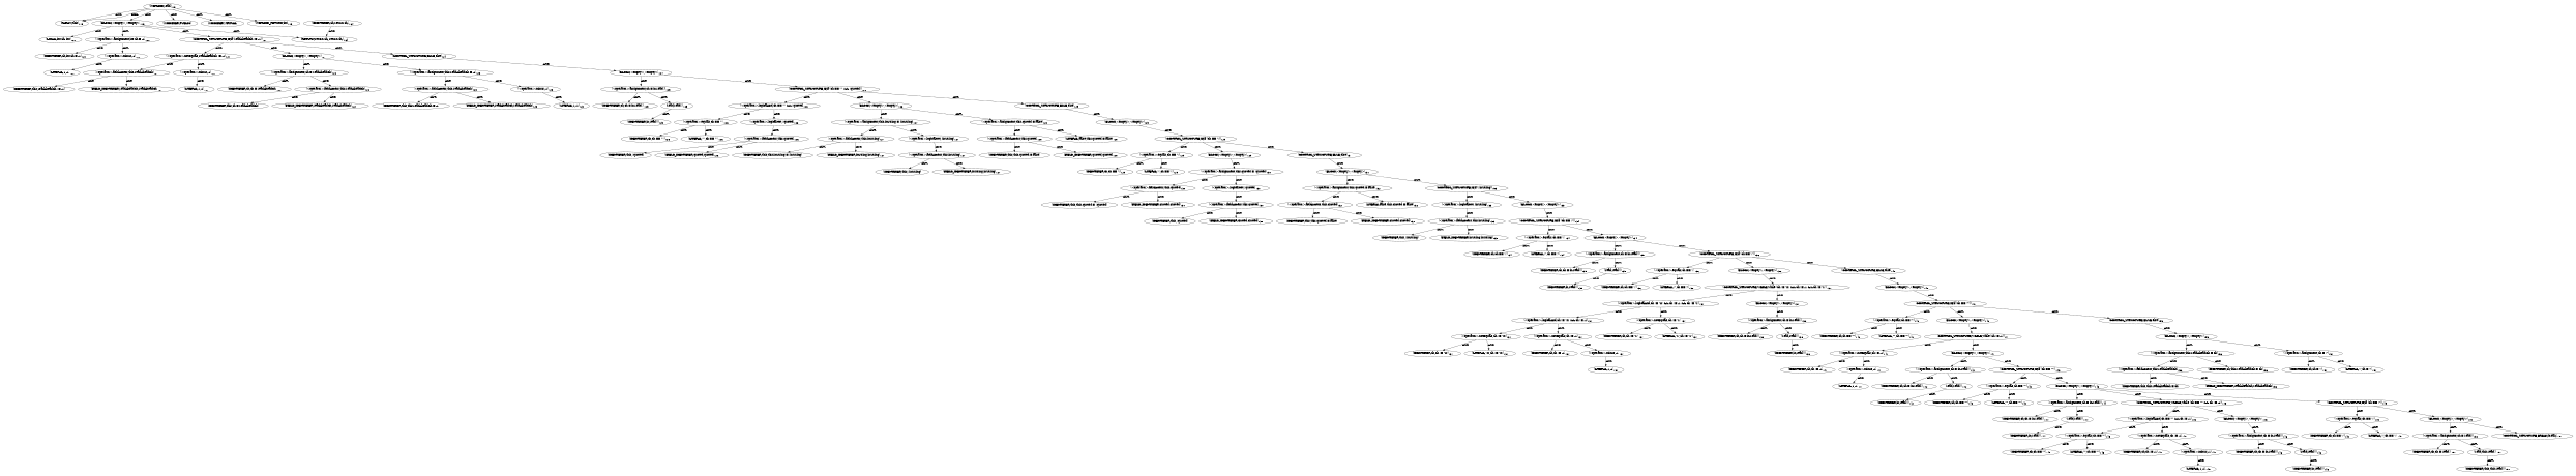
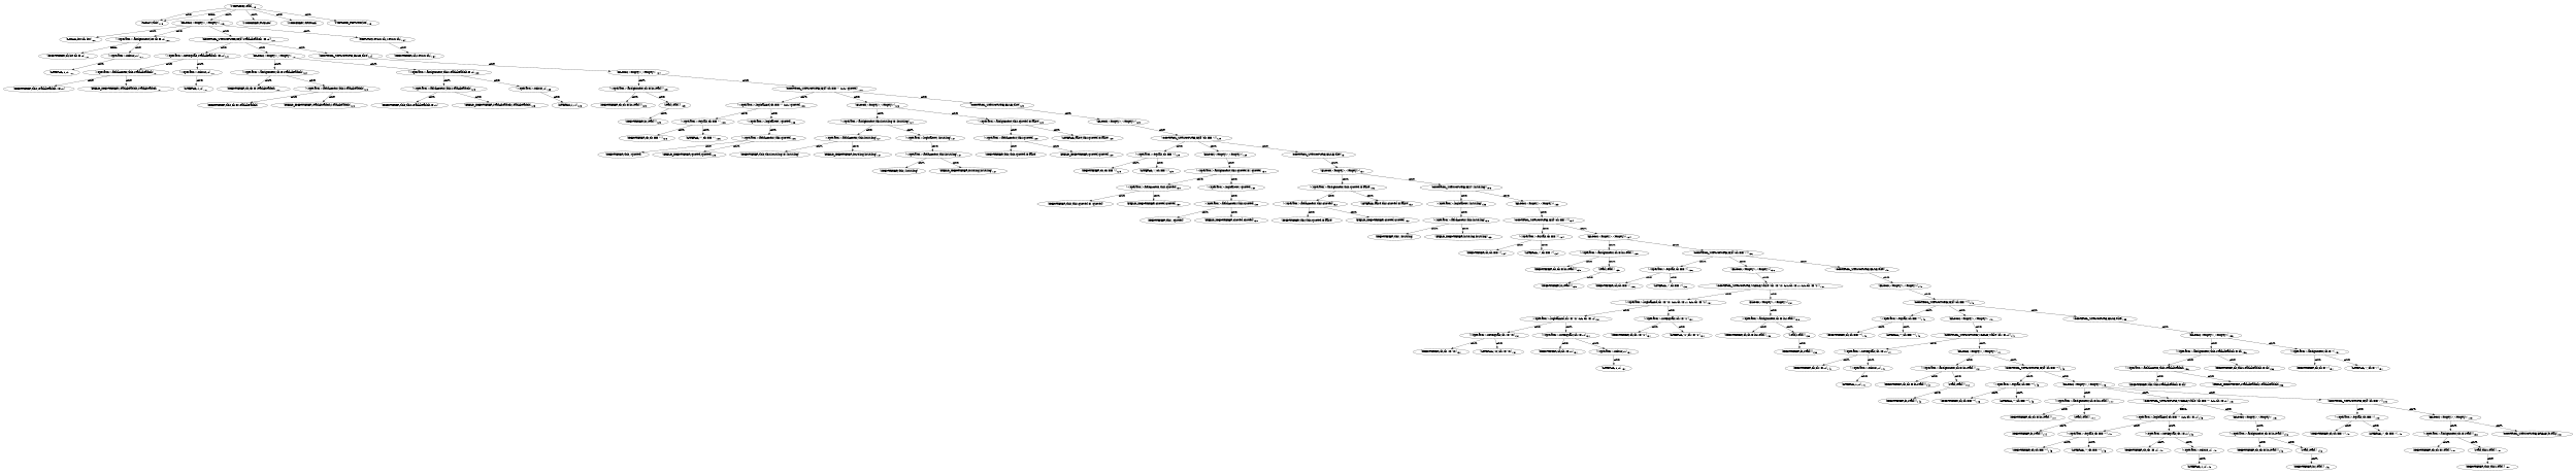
  digraph {
    n1 [label=<(METHOD,read)<SUB>119</SUB>>]
    n2 [label=<(PARAM,this)<SUB>119</SUB>>]
    n3 [label=<(BLOCK,&lt;empty&gt;,&lt;empty&gt;)<SUB>119</SUB>>]
    n4 [label=<(MODIFIER,PUBLIC)>]
    n5 [label=<(MODIFIER,VIRTUAL)>]
    n6 [label=<(METHOD_RETURN,int)<SUB>119</SUB>>]
    n7 [label=<(LOCAL,int ch: int)<SUB>120</SUB>>]
    n8 [label=<(&lt;operator&gt;.assignment,int ch = -1)<SUB>120</SUB>>]
    n9 [label=<(CONTROL_STRUCTURE,IF,if (readAheadCh != -1))<SUB>121</SUB>>]
    n10 [label=<(RETURN,return ch;,return ch;)<SUB>164</SUB>>]
    n11 [label=<(IDENTIFIER,ch,int ch = -1)<SUB>120</SUB>>]
    n12 [label=<(&lt;operator&gt;.minus,-1)<SUB>120</SUB>>]
    n13 [label=<(&lt;operator&gt;.notEquals,readAheadCh != -1)<SUB>121</SUB>>]
    n14 [label=<(BLOCK,&lt;empty&gt;,&lt;empty&gt;)<SUB>121</SUB>>]
    n15 [label=<(CONTROL_STRUCTURE,ELSE,else)<SUB>124</SUB>>]
    n16 [label=<(IDENTIFIER,ch,return ch;)<SUB>164</SUB>>]
    n17 [label=<(LITERAL,1,-1)<SUB>120</SUB>>]
    n18 [label=<(&lt;operator&gt;.fieldAccess,this.readAheadCh)<SUB>121</SUB>>]
    n19 [label=<(&lt;operator&gt;.minus,-1)<SUB>121</SUB>>]
    n20 [label=<(&lt;operator&gt;.assignment,ch = readAheadCh)<SUB>122</SUB>>]
    n21 [label=<(&lt;operator&gt;.assignment,this.readAheadCh = -1)<SUB>123</SUB>>]
    n22 [label=<(BLOCK,&lt;empty&gt;,&lt;empty&gt;)<SUB>124</SUB>>]
    n23 [label=<(IDENTIFIER,this,readAheadCh != -1)>]
    n24 [label=<(FIELD_IDENTIFIER,readAheadCh,readAheadCh)<SUB>121</SUB>>]
    n25 [label=<(LITERAL,1,-1)<SUB>121</SUB>>]
    n26 [label=<(IDENTIFIER,ch,ch = readAheadCh)<SUB>122</SUB>>]
    n27 [label=<(&lt;operator&gt;.fieldAccess,this.readAheadCh)<SUB>122</SUB>>]
    n28 [label=<(&lt;operator&gt;.fieldAccess,this.readAheadCh)<SUB>123</SUB>>]
    n29 [label=<(&lt;operator&gt;.minus,-1)<SUB>123</SUB>>]
    n30 [label=<(IDENTIFIER,this,ch = readAheadCh)>]
    n31 [label=<(FIELD_IDENTIFIER,readAheadCh,readAheadCh)<SUB>122</SUB>>]
    n32 [label=<(IDENTIFIER,this,this.readAheadCh = -1)>]
    n33 [label=<(FIELD_IDENTIFIER,readAheadCh,readAheadCh)<SUB>123</SUB>>]
    n34 [label=<(LITERAL,1,-1)<SUB>123</SUB>>]
    n35 [label=<(&lt;operator&gt;.assignment,ch = in.read())<SUB>125</SUB>>]
    n36 [label=<(CONTROL_STRUCTURE,IF,if (ch == '&quot;' &amp;&amp; !quoted))<SUB>126</SUB>>]
    n37 [label=<(IDENTIFIER,ch,ch = in.read())<SUB>125</SUB>>]
    n38 [label=<(read,read())<SUB>125</SUB>>]
    n39 [label=<(&lt;operator&gt;.logicalAnd,ch == '&quot;' &amp;&amp; !quoted)<SUB>126</SUB>>]
    n40 [label=<(BLOCK,&lt;empty&gt;,&lt;empty&gt;)<SUB>126</SUB>>]
    n41 [label=<(CONTROL_STRUCTURE,ELSE,else)<SUB>129</SUB>>]
    n42 [label=<(IDENTIFIER,in,read())<SUB>125</SUB>>]
    n43 [label=<(&lt;operator&gt;.equals,ch == '&quot;')<SUB>126</SUB>>]
    n44 [label=<(&lt;operator&gt;.logicalNot,!quoted)<SUB>126</SUB>>]
    n45 [label=<(&lt;operator&gt;.assignment,this.inString = !inString)<SUB>127</SUB>>]
    n46 [label=<(&lt;operator&gt;.assignment,this.quoted = false)<SUB>128</SUB>>]
    n47 [label=<(BLOCK,&lt;empty&gt;,&lt;empty&gt;)<SUB>129</SUB>>]
    n48 [label=<(IDENTIFIER,ch,ch == '&quot;')<SUB>126</SUB>>]
    n49 [label=<(LITERAL,'&quot;',ch == '&quot;')<SUB>126</SUB>>]
    n50 [label=<(&lt;operator&gt;.fieldAccess,this.quoted)<SUB>126</SUB>>]
    n51 [label=<(IDENTIFIER,this,!quoted)>]
    n52 [label=<(FIELD_IDENTIFIER,quoted,quoted)<SUB>126</SUB>>]
    n53 [label=<(&lt;operator&gt;.fieldAccess,this.inString)<SUB>127</SUB>>]
    n54 [label=<(&lt;operator&gt;.logicalNot,!inString)<SUB>127</SUB>>]
    n55 [label=<(&lt;operator&gt;.fieldAccess,this.quoted)<SUB>128</SUB>>]
    n56 [label=<(LITERAL,false,this.quoted = false)<SUB>128</SUB>>]
    n57 [label=<(IDENTIFIER,this,this.inString = !inString)>]
    n58 [label=<(FIELD_IDENTIFIER,inString,inString)<SUB>127</SUB>>]
    n59 [label=<(&lt;operator&gt;.fieldAccess,this.inString)<SUB>127</SUB>>]
    n60 [label=<(IDENTIFIER,this,!inString)>]
    n61 [label=<(FIELD_IDENTIFIER,inString,inString)<SUB>127</SUB>>]
    n62 [label=<(IDENTIFIER,this,this.quoted = false)>]
    n63 [label=<(FIELD_IDENTIFIER,quoted,quoted)<SUB>128</SUB>>]
    n64 [label=<(CONTROL_STRUCTURE,IF,if (ch == '\\'))<SUB>129</SUB>>]
    n65 [label=<(&lt;operator&gt;.equals,ch == '\\')<SUB>129</SUB>>]
    n66 [label=<(BLOCK,&lt;empty&gt;,&lt;empty&gt;)<SUB>129</SUB>>]
    n67 [label=<(CONTROL_STRUCTURE,ELSE,else)<SUB>131</SUB>>]
    n68 [label=<(IDENTIFIER,ch,ch == '\\')<SUB>129</SUB>>]
    n69 [label=<(LITERAL,'\\',ch == '\\')<SUB>129</SUB>>]
    n70 [label=<(&lt;operator&gt;.assignment,this.quoted = !quoted)<SUB>130</SUB>>]
    n71 [label=<(BLOCK,&lt;empty&gt;,&lt;empty&gt;)<SUB>131</SUB>>]
    n72 [label=<(&lt;operator&gt;.fieldAccess,this.quoted)<SUB>130</SUB>>]
    n73 [label=<(&lt;operator&gt;.logicalNot,!quoted)<SUB>130</SUB>>]
    n74 [label=<(IDENTIFIER,this,this.quoted = !quoted)>]
    n75 [label=<(FIELD_IDENTIFIER,quoted,quoted)<SUB>130</SUB>>]
    n76 [label=<(&lt;operator&gt;.fieldAccess,this.quoted)<SUB>130</SUB>>]
    n77 [label=<(IDENTIFIER,this,!quoted)>]
    n78 [label=<(FIELD_IDENTIFIER,quoted,quoted)<SUB>130</SUB>>]
    n79 [label=<(&lt;operator&gt;.assignment,this.quoted = false)<SUB>132</SUB>>]
    n80 [label=<(CONTROL_STRUCTURE,IF,if (!inString))<SUB>193</SUB>>]
    n81 [label=<(&lt;operator&gt;.fieldAccess,this.quoted)<SUB>132</SUB>>]
    n82 [label=<(LITERAL,false,this.quoted = false)<SUB>132</SUB>>]
    n83 [label=<(&lt;operator&gt;.logicalNot,!inString)<SUB>133</SUB>>]
    n84 [label=<(BLOCK,&lt;empty&gt;,&lt;empty&gt;)<SUB>133</SUB>>]
    n85 [label=<(IDENTIFIER,this,this.quoted = false)>]
    n86 [label=<(FIELD_IDENTIFIER,quoted,quoted)<SUB>132</SUB>>]
    n87 [label=<(&lt;operator&gt;.fieldAccess,this.inString)<SUB>133</SUB>>]
    n88 [label=<(CONTROL_STRUCTURE,IF,if (ch == '/'))<SUB>134</SUB>>]
    n89 [label=<(IDENTIFIER,this,!inString)>]
    n90 [label=<(FIELD_IDENTIFIER,inString,inString)<SUB>133</SUB>>]
    n91 [label=<(&lt;operator&gt;.equals,ch == '/')<SUB>134</SUB>>]
    n92 [label=<(BLOCK,&lt;empty&gt;,&lt;empty&gt;)<SUB>134</SUB>>]
    n93 [label=<(IDENTIFIER,ch,ch == '/')<SUB>134</SUB>>]
    n94 [label=<(LITERAL,'/',ch == '/')<SUB>134</SUB>>]
    n95 [label=<(&lt;operator&gt;.assignment,ch = in.read())<SUB>135</SUB>>]
    n96 [label=<(CONTROL_STRUCTURE,IF,if (ch == '/'))<SUB>136</SUB>>]
    n97 [label=<(IDENTIFIER,ch,ch = in.read())<SUB>135</SUB>>]
    n98 [label=<(read,read())<SUB>135</SUB>>]
    n99 [label=<(&lt;operator&gt;.equals,ch == '/')<SUB>136</SUB>>]
    n100 [label=<(BLOCK,&lt;empty&gt;,&lt;empty&gt;)<SUB>136</SUB>>]
    n101 [label=<(CONTROL_STRUCTURE,ELSE,else)<SUB>140</SUB>>]
    n102 [label=<(IDENTIFIER,in,read())<SUB>135</SUB>>]
    n103 [label=<(IDENTIFIER,ch,ch == '/')<SUB>136</SUB>>]
    n104 [label=<(LITERAL,'/',ch == '/')<SUB>136</SUB>>]
    n105 [label=<(CONTROL_STRUCTURE,WHILE,while (ch != '\n' &amp;&amp; ch != -1 &amp;&amp; ch != '\r'))<SUB>137</SUB>>]
    n106 [label=<(BLOCK,&lt;empty&gt;,&lt;empty&gt;)<SUB>140</SUB>>]
    n107 [label=<(&lt;operator&gt;.logicalAnd,ch != '\n' &amp;&amp; ch != -1 &amp;&amp; ch != '\r')<SUB>137</SUB>>]
    n108 [label=<(BLOCK,&lt;empty&gt;,&lt;empty&gt;)<SUB>137</SUB>>]
    n109 [label=<(&lt;operator&gt;.logicalAnd,ch != '\n' &amp;&amp; ch != -1)<SUB>137</SUB>>]
    n110 [label=<(&lt;operator&gt;.notEquals,ch != '\r')<SUB>137</SUB>>]
    n111 [label=<(&lt;operator&gt;.assignment,ch = in.read())<SUB>138</SUB>>]
    n112 [label=<(&lt;operator&gt;.notEquals,ch != '\n')<SUB>137</SUB>>]
    n113 [label=<(&lt;operator&gt;.notEquals,ch != -1)<SUB>137</SUB>>]
    n114 [label=<(IDENTIFIER,ch,ch != '\r')<SUB>137</SUB>>]
    n115 [label=<(LITERAL,'\r',ch != '\r')<SUB>137</SUB>>]
    n116 [label=<(IDENTIFIER,ch,ch != '\n')<SUB>137</SUB>>]
    n117 [label=<(LITERAL,'\n',ch != '\n')<SUB>137</SUB>>]
    n118 [label=<(IDENTIFIER,ch,ch != -1)<SUB>137</SUB>>]
    n119 [label=<(&lt;operator&gt;.minus,-1)<SUB>137</SUB>>]
    n120 [label=<(LITERAL,1,-1)<SUB>137</SUB>>]
    n121 [label=<(IDENTIFIER,ch,ch = in.read())<SUB>138</SUB>>]
    n122 [label=<(read,read())<SUB>138</SUB>>]
    n123 [label=<(IDENTIFIER,in,read())<SUB>138</SUB>>]
    n124 [label=<(CONTROL_STRUCTURE,IF,if (ch == '*'))<SUB>140</SUB>>]
    n125 [label=<(&lt;operator&gt;.equals,ch == '*')<SUB>140</SUB>>]
    n126 [label=<(BLOCK,&lt;empty&gt;,&lt;empty&gt;)<SUB>140</SUB>>]
    n127 [label=<(CONTROL_STRUCTURE,ELSE,else)<SUB>155</SUB>>]
    n128 [label=<(IDENTIFIER,ch,ch == '*')<SUB>140</SUB>>]
    n129 [label=<(LITERAL,'*',ch == '*')<SUB>140</SUB>>]
    n130 [label=<(CONTROL_STRUCTURE,WHILE,while (ch != -1))<SUB>141</SUB>>]
    n131 [label=<(BLOCK,&lt;empty&gt;,&lt;empty&gt;)<SUB>155</SUB>>]
    n132 [label=<(&lt;operator&gt;.notEquals,ch != -1)<SUB>141</SUB>>]
    n133 [label=<(BLOCK,&lt;empty&gt;,&lt;empty&gt;)<SUB>141</SUB>>]
    n134 [label=<(IDENTIFIER,ch,ch != -1)<SUB>141</SUB>>]
    n135 [label=<(&lt;operator&gt;.minus,-1)<SUB>141</SUB>>]
    n136 [label=<(&lt;operator&gt;.assignment,ch = in.read())<SUB>142</SUB>>]
    n137 [label=<(CONTROL_STRUCTURE,IF,if (ch == '*'))<SUB>143</SUB>>]
    n138 [label=<(LITERAL,1,-1)<SUB>141</SUB>>]
    n139 [label=<(IDENTIFIER,ch,ch = in.read())<SUB>142</SUB>>]
    n140 [label=<(read,read())<SUB>142</SUB>>]
    n141 [label=<(&lt;operator&gt;.equals,ch == '*')<SUB>143</SUB>>]
    n142 [label=<(BLOCK,&lt;empty&gt;,&lt;empty&gt;)<SUB>143</SUB>>]
    n143 [label=<(IDENTIFIER,in,read())<SUB>142</SUB>>]
    n144 [label=<(IDENTIFIER,ch,ch == '*')<SUB>143</SUB>>]
    n145 [label=<(LITERAL,'*',ch == '*')<SUB>143</SUB>>]
    n146 [label=<(&lt;operator&gt;.assignment,ch = in.read())<SUB>144</SUB>>]
    n147 [label=<(CONTROL_STRUCTURE,WHILE,while (ch == '*' &amp;&amp; ch != -1))<SUB>145</SUB>>]
    n148 [label=<(CONTROL_STRUCTURE,IF,if (ch == '/'))<SUB>149</SUB>>]
    n149 [label=<(IDENTIFIER,ch,ch = in.read())<SUB>144</SUB>>]
    n150 [label=<(read,read())<SUB>144</SUB>>]
    n151 [label=<(&lt;operator&gt;.logicalAnd,ch == '*' &amp;&amp; ch != -1)<SUB>145</SUB>>]
    n152 [label=<(BLOCK,&lt;empty&gt;,&lt;empty&gt;)<SUB>145</SUB>>]
    n153 [label=<(&lt;operator&gt;.equals,ch == '/')<SUB>149</SUB>>]
    n154 [label=<(BLOCK,&lt;empty&gt;,&lt;empty&gt;)<SUB>149</SUB>>]
    n155 [label=<(IDENTIFIER,in,read())<SUB>144</SUB>>]
    n156 [label=<(&lt;operator&gt;.equals,ch == '*')<SUB>145</SUB>>]
    n157 [label=<(&lt;operator&gt;.notEquals,ch != -1)<SUB>145</SUB>>]
    n158 [label=<(&lt;operator&gt;.assignment,ch = in.read())<SUB>146</SUB>>]
    n159 [label=<(IDENTIFIER,ch,ch == '*')<SUB>145</SUB>>]
    n160 [label=<(LITERAL,'*',ch == '*')<SUB>145</SUB>>]
    n161 [label=<(IDENTIFIER,ch,ch != -1)<SUB>145</SUB>>]
    n162 [label=<(&lt;operator&gt;.minus,-1)<SUB>145</SUB>>]
    n163 [label=<(LITERAL,1,-1)<SUB>145</SUB>>]
    n164 [label=<(IDENTIFIER,ch,ch = in.read())<SUB>146</SUB>>]
    n165 [label=<(read,read())<SUB>146</SUB>>]
    n166 [label=<(IDENTIFIER,in,read())<SUB>146</SUB>>]
    n167 [label=<(IDENTIFIER,ch,ch == '/')<SUB>149</SUB>>]
    n168 [label=<(LITERAL,'/',ch == '/')<SUB>149</SUB>>]
    n169 [label=<(&lt;operator&gt;.assignment,ch = read())<SUB>150</SUB>>]
    n170 [label=<(CONTROL_STRUCTURE,BREAK,break;)<SUB>151</SUB>>]
    n171 [label=<(IDENTIFIER,ch,ch = read())<SUB>850</SUB>>]
    n172 [label=<(read,this.read())<SUB>150</SUB>>]
    n173 [label=<(IDENTIFIER,this,this.read())<SUB>150</SUB>>]
    n174 [label=<(&lt;operator&gt;.assignment,this.readAheadCh = ch)<SUB>156</SUB>>]
    n175 [label=<(&lt;operator&gt;.assignment,ch = '/')<SUB>157</SUB>>]
    n176 [label=<(&lt;operator&gt;.fieldAccess,this.readAheadCh)<SUB>156</SUB>>]
    n177 [label=<(IDENTIFIER,ch,this.readAheadCh = ch)<SUB>156</SUB>>]
    n178 [label=<(IDENTIFIER,ch,ch = '/')<SUB>157</SUB>>]
    n179 [label=<(LITERAL,'/',ch = '/')<SUB>157</SUB>>]
    n180 [label=<(IDENTIFIER,this,this.readAheadCh = ch)>]
    n181 [label=<(FIELD_IDENTIFIER,readAheadCh,readAheadCh)<SUB>156</SUB>>]
    n1 -> n2 [label="AST: "]
    n1 -> n2 [label="DDG: "]
    n1 -> n3 [label="AST: "]
    n1 -> n4 [label="AST: "]
    n1 -> n5 [label="AST: "]
    n1 -> n6 [label="AST: "]
    n3 -> n7 [label="AST: "]
    n3 -> n8 [label="AST: "]
    n3 -> n9 [label="AST: "]
    n3 -> n10 [label="AST: "]
-   n8 -> n11 [label="AST: "]
+   n8 -> n11 [label="DDG: "]
    n8 -> n12 [label="AST: "]
    n9 -> n13 [label="AST: "]
    n9 -> n14 [label="AST: "]
    n9 -> n15 [label="AST: "]
-   n16 -> n10 [label="AST: "]
+   n10 -> n16 [label="AST: "]
    n12 -> n17 [label="AST: "]
    n13 -> n18 [label="AST: "]
    n13 -> n19 [label="AST: "]
    n14 -> n20 [label="AST: "]
    n14 -> n21 [label="AST: "]
    n15 -> n22 [label="AST: "]
    n18 -> n23 [label="AST: "]
    n18 -> n24 [label="AST: "]
    n19 -> n25 [label="AST: "]
    n20 -> n26 [label="AST: "]
    n20 -> n27 [label="AST: "]
    n21 -> n28 [label="AST: "]
    n21 -> n29 [label="AST: "]
    n22 -> n35 [label="AST: "]
    n22 -> n36 [label="AST: "]
    n27 -> n30 [label="AST: "]
    n27 -> n31 [label="AST: "]
    n28 -> n32 [label="AST: "]
    n28 -> n33 [label="AST: "]
    n29 -> n34 [label="AST: "]
    n35 -> n37 [label="AST: "]
    n35 -> n38 [label="AST: "]
    n36 -> n39 [label="AST: "]
    n36 -> n40 [label="AST: "]
    n36 -> n41 [label="AST: "]
    n38 -> n42 [label="AST: "]
    n39 -> n43 [label="AST: "]
    n39 -> n44 [label="AST: "]
    n40 -> n45 [label="AST: "]
    n40 -> n46 [label="AST: "]
    n41 -> n47 [label="AST: "]
    n43 -> n48 [label="AST: "]
    n43 -> n49 [label="AST: "]
    n44 -> n50 [label="AST: "]
    n45 -> n53 [label="AST: "]
    n45 -> n54 [label="AST: "]
    n46 -> n55 [label="AST: "]
    n46 -> n56 [label="AST: "]
    n47 -> n64 [label="AST: "]
    n50 -> n51 [label="AST: "]
    n50 -> n52 [label="AST: "]
    n53 -> n57 [label="AST: "]
    n53 -> n58 [label="AST: "]
    n54 -> n59 [label="AST: "]
    n55 -> n62 [label="AST: "]
    n55 -> n63 [label="AST: "]
    n59 -> n60 [label="AST: "]
    n59 -> n61 [label="AST: "]
    n64 -> n65 [label="AST: "]
    n64 -> n66 [label="AST: "]
    n64 -> n67 [label="AST: "]
    n65 -> n68 [label="AST: "]
    n65 -> n69 [label="AST: "]
    n66 -> n70 [label="AST: "]
    n67 -> n71 [label="AST: "]
    n70 -> n72 [label="AST: "]
    n70 -> n73 [label="AST: "]
    n71 -> n79 [label="AST: "]
    n71 -> n80 [label="AST: "]
    n72 -> n74 [label="AST: "]
    n72 -> n75 [label="AST: "]
    n73 -> n76 [label="AST: "]
    n76 -> n77 [label="AST: "]
    n76 -> n78 [label="AST: "]
    n79 -> n81 [label="AST: "]
    n79 -> n82 [label="AST: "]
    n80 -> n83 [label="AST: "]
    n80 -> n84 [label="AST: "]
    n81 -> n85 [label="AST: "]
    n81 -> n86 [label="AST: "]
    n83 -> n87 [label="AST: "]
    n84 -> n88 [label="AST: "]
    n87 -> n89 [label="AST: "]
    n87 -> n90 [label="AST: "]
    n88 -> n91 [label="AST: "]
    n88 -> n92 [label="AST: "]
    n91 -> n93 [label="AST: "]
    n91 -> n94 [label="AST: "]
    n92 -> n95 [label="AST: "]
    n92 -> n96 [label="AST: "]
    n95 -> n97 [label="AST: "]
    n95 -> n98 [label="AST: "]
    n96 -> n99 [label="AST: "]
    n96 -> n100 [label="AST: "]
    n96 -> n101 [label="AST: "]
    n98 -> n102 [label="AST: "]
    n99 -> n103 [label="AST: "]
    n99 -> n104 [label="AST: "]
    n100 -> n105 [label="AST: "]
    n101 -> n106 [label="AST: "]
    n105 -> n107 [label="AST: "]
    n105 -> n108 [label="AST: "]
    n106 -> n124 [label="AST: "]
    n107 -> n109 [label="AST: "]
    n107 -> n110 [label="AST: "]
    n108 -> n111 [label="AST: "]
    n109 -> n112 [label="AST: "]
    n109 -> n113 [label="AST: "]
    n110 -> n114 [label="AST: "]
    n110 -> n115 [label="AST: "]
    n111 -> n121 [label="AST: "]
    n111 -> n122 [label="AST: "]
    n112 -> n116 [label="AST: "]
    n112 -> n117 [label="AST: "]
    n113 -> n118 [label="AST: "]
    n113 -> n119 [label="AST: "]
    n119 -> n120 [label="AST: "]
    n122 -> n123 [label="AST: "]
    n124 -> n125 [label="AST: "]
    n124 -> n126 [label="AST: "]
    n124 -> n127 [label="AST: "]
    n125 -> n128 [label="AST: "]
    n125 -> n129 [label="AST: "]
    n126 -> n130 [label="AST: "]
    n127 -> n131 [label="AST: "]
    n130 -> n132 [label="AST: "]
    n130 -> n133 [label="AST: "]
    n131 -> n174 [label="AST: "]
    n131 -> n175 [label="AST: "]
    n132 -> n134 [label="AST: "]
    n132 -> n135 [label="AST: "]
    n133 -> n136 [label="AST: "]
    n133 -> n137 [label="AST: "]
    n135 -> n138 [label="AST: "]
    n136 -> n139 [label="AST: "]
    n136 -> n140 [label="AST: "]
    n137 -> n141 [label="AST: "]
    n137 -> n142 [label="AST: "]
    n140 -> n143 [label="AST: "]
    n141 -> n144 [label="AST: "]
    n141 -> n145 [label="AST: "]
    n142 -> n146 [label="AST: "]
    n142 -> n147 [label="AST: "]
    n142 -> n148 [label="AST: "]
    n146 -> n149 [label="AST: "]
    n146 -> n150 [label="AST: "]
-   n147 -> n151 [label="AST: "]
+   n147 -> n151 [label="DDG: "]
    n147 -> n152 [label="AST: "]
    n148 -> n153 [label="AST: "]
    n148 -> n154 [label="AST: "]
    n150 -> n155 [label="AST: "]
    n151 -> n156 [label="AST: "]
    n151 -> n157 [label="AST: "]
    n152 -> n158 [label="AST: "]
    n153 -> n167 [label="AST: "]
    n153 -> n168 [label="AST: "]
    n154 -> n169 [label="AST: "]
    n154 -> n170 [label="AST: "]
    n156 -> n159 [label="AST: "]
    n156 -> n160 [label="AST: "]
    n157 -> n161 [label="AST: "]
    n157 -> n162 [label="AST: "]
    n158 -> n164 [label="AST: "]
    n158 -> n165 [label="AST: "]
    n162 -> n163 [label="AST: "]
    n165 -> n166 [label="AST: "]
    n169 -> n171 [label="AST: "]
    n169 -> n172 [label="AST: "]
    n172 -> n173 [label="AST: "]
    n174 -> n176 [label="AST: "]
    n174 -> n177 [label="AST: "]
    n175 -> n178 [label="AST: "]
    n175 -> n179 [label="AST: "]
    n176 -> n180 [label="AST: "]
    n176 -> n181 [label="AST: "]
  }
